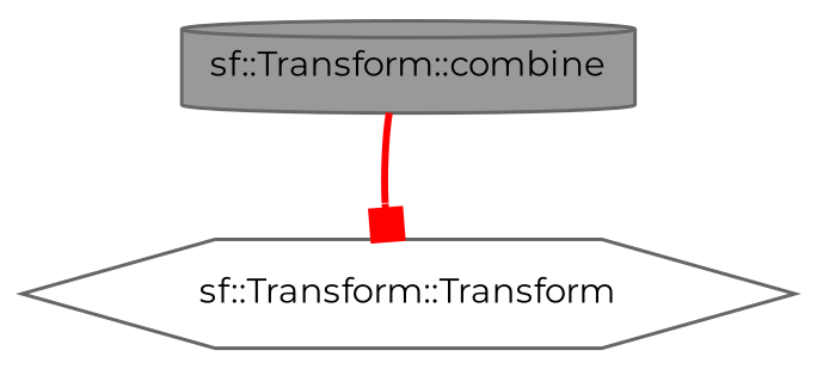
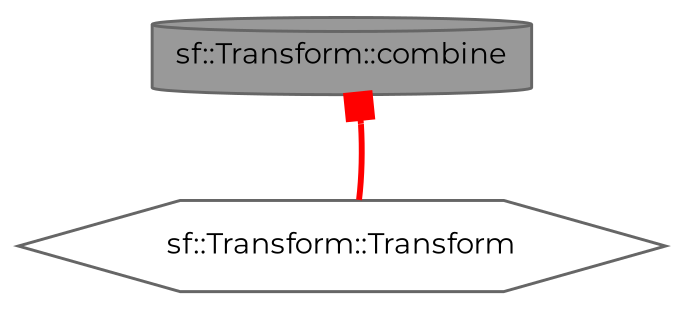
  digraph {
    rankdir=TB
    fontname=Montserrat
    node [fontname=Montserrat fontsize=10 style=filled]
    n1 [color=gray40 fillcolor=grey60 fontcolor=black height=0.2 label="sf::Transform::combine" shape=cylinder width=0.4]
    n2 [color=grey40 fillcolor=white height=0.2 label="sf::Transform::Transform" shape=hexagon width=0.4]
-   n1 -> n2 [color=red fontname=Montserrat fontsize=10 labelfontname=Helvetica labelfontsize=10 style=bold arrowhead=box]
+   n2 -> n1 [color=red fontname=Montserrat fontsize=10 labelfontname=Helvetica labelfontsize=10 style=bold arrowhead=box]
  }
